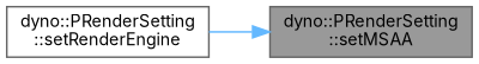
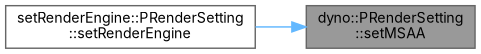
  digraph {
    rankdir=RL
    fontname=Inter
    node [fontname=Inter fontsize=10 shape=box style=filled]
    n1 [color=gray40 fillcolor=grey60 fontcolor=black height=0.2 label="dyno::PRenderSetting\l::setMSAA" width=0.4]
-   n2 [color=grey40 fillcolor=white height=0.2 label="dyno::PRenderSetting\l::setRenderEngine" width=0.4]
+   n2 [color=grey40 fillcolor=white height=0.2 label="setRenderEngine::PRenderSetting\l::setRenderEngine" width=0.4]
    n1 -> n2 [color=steelblue1 dir=back fontname=Inter fontsize=10 labelfontname=Helvetica labelfontsize=10 style=solid]
  }
